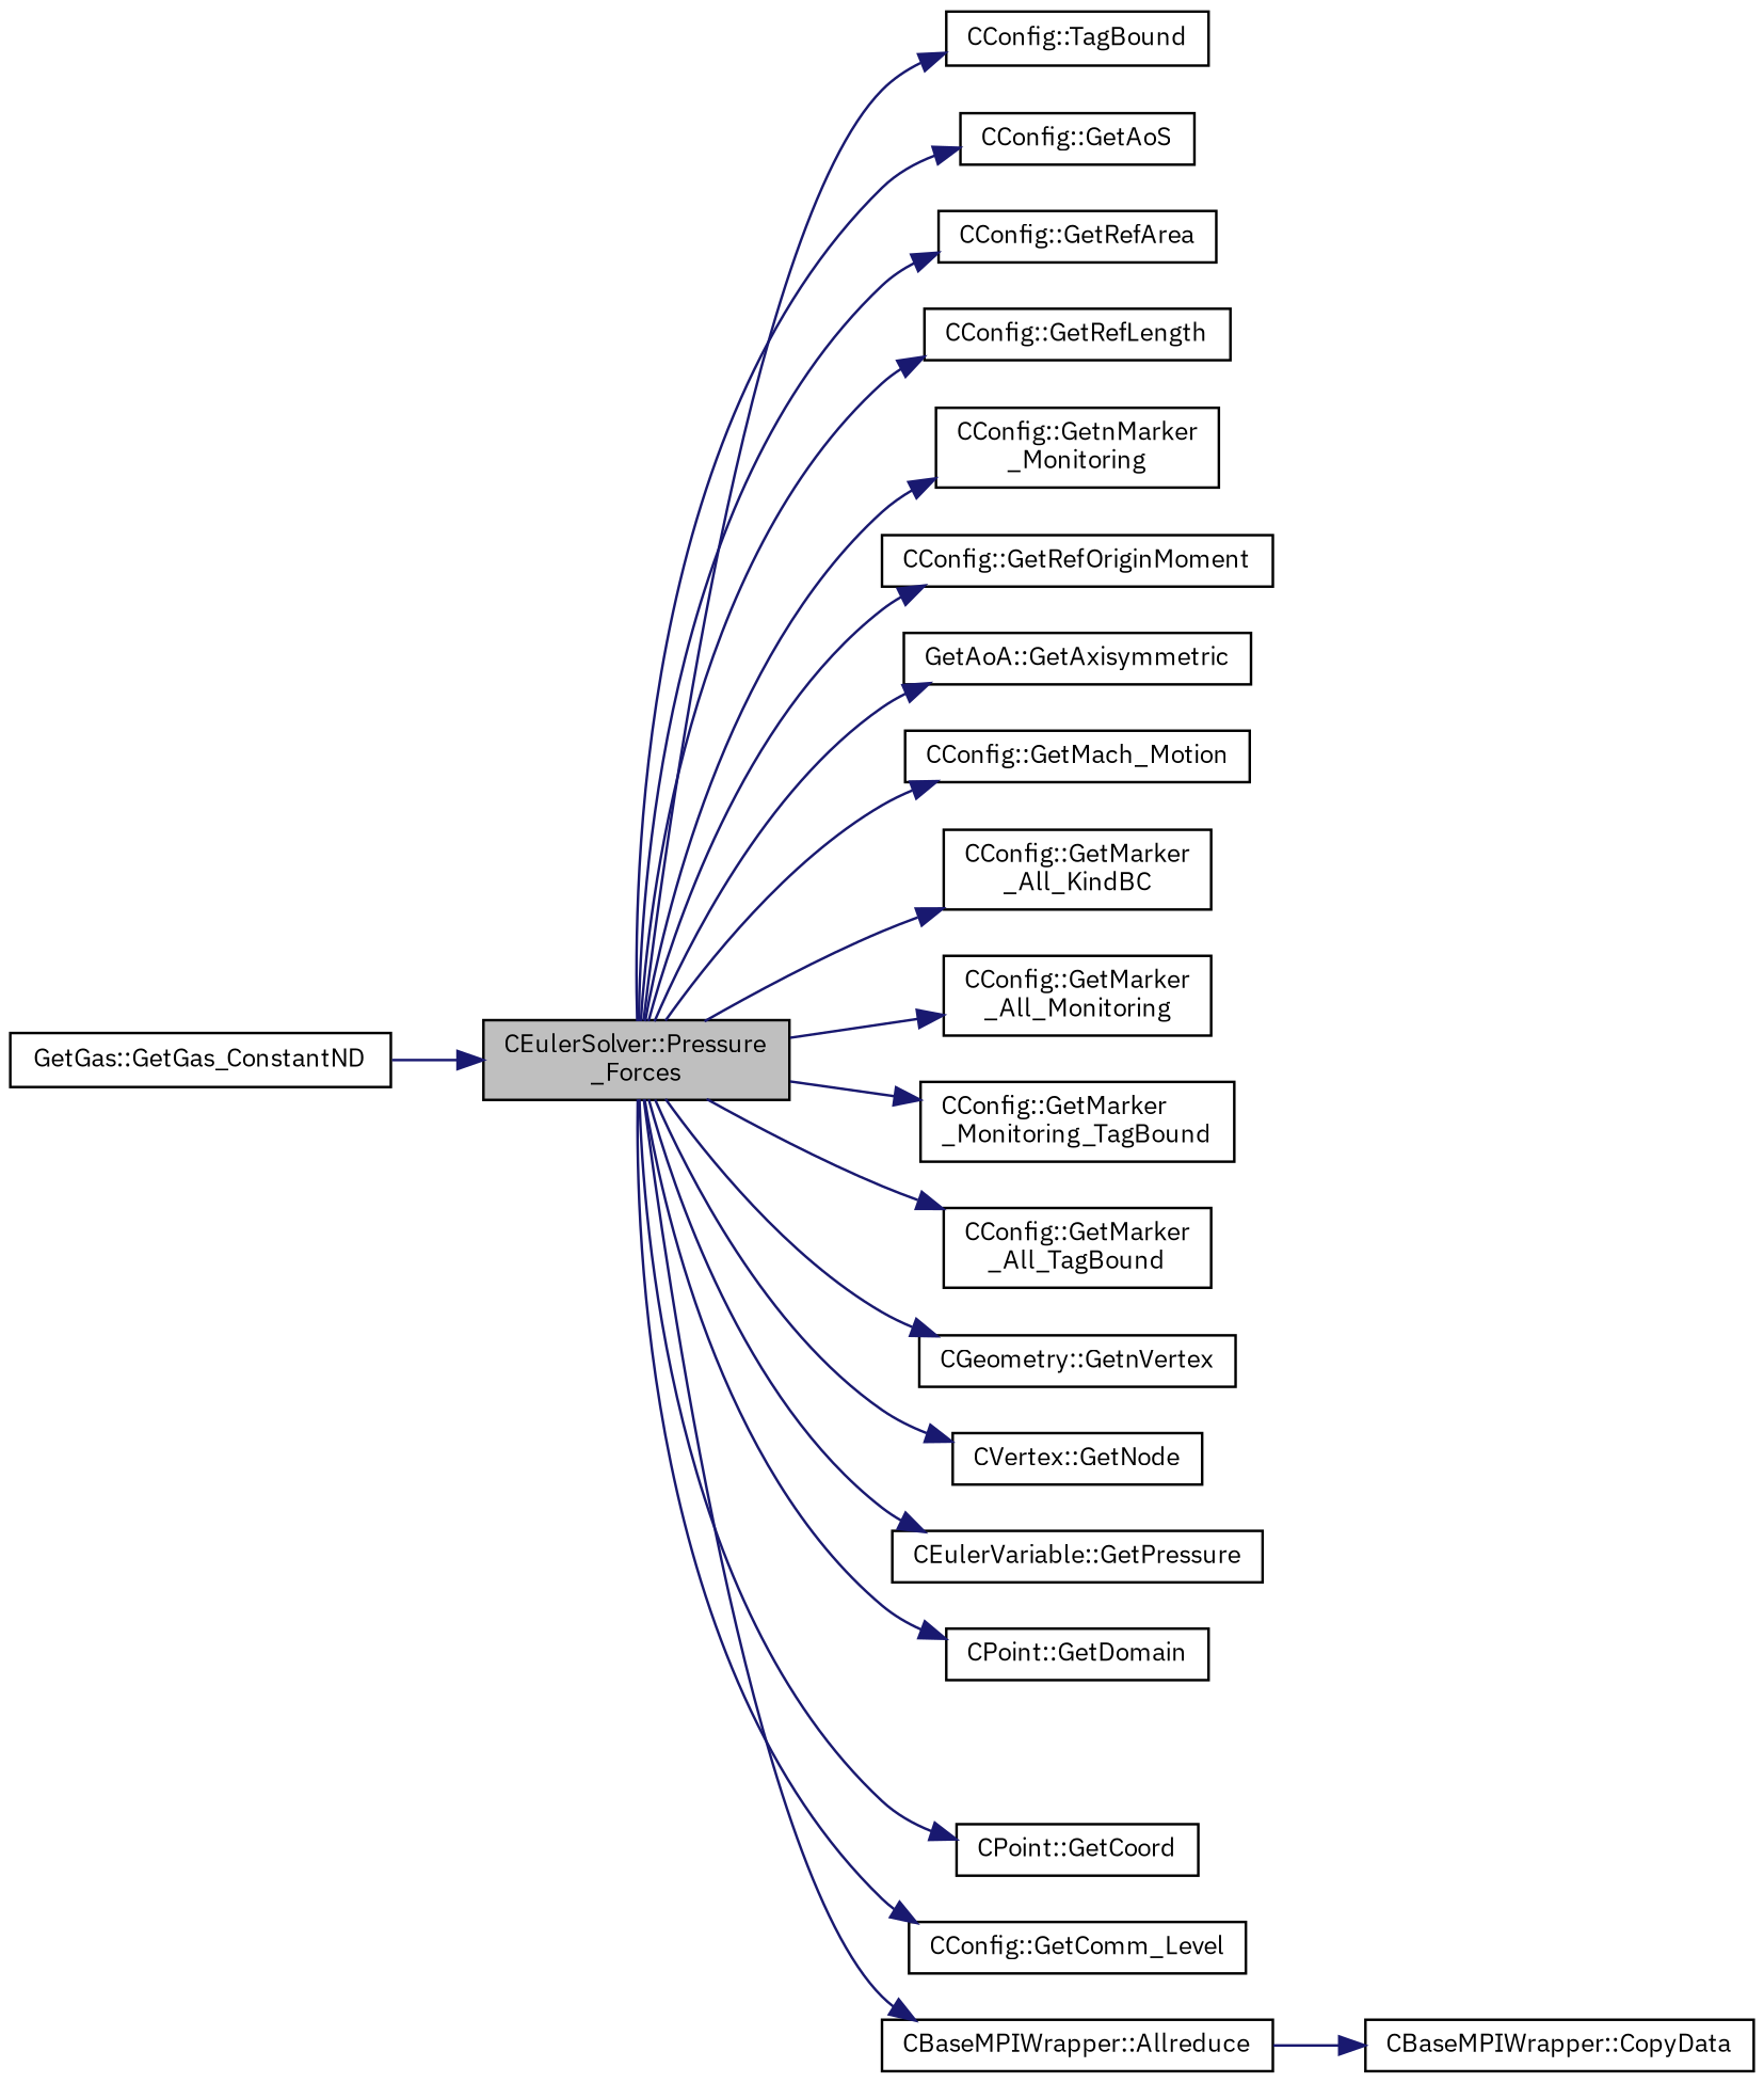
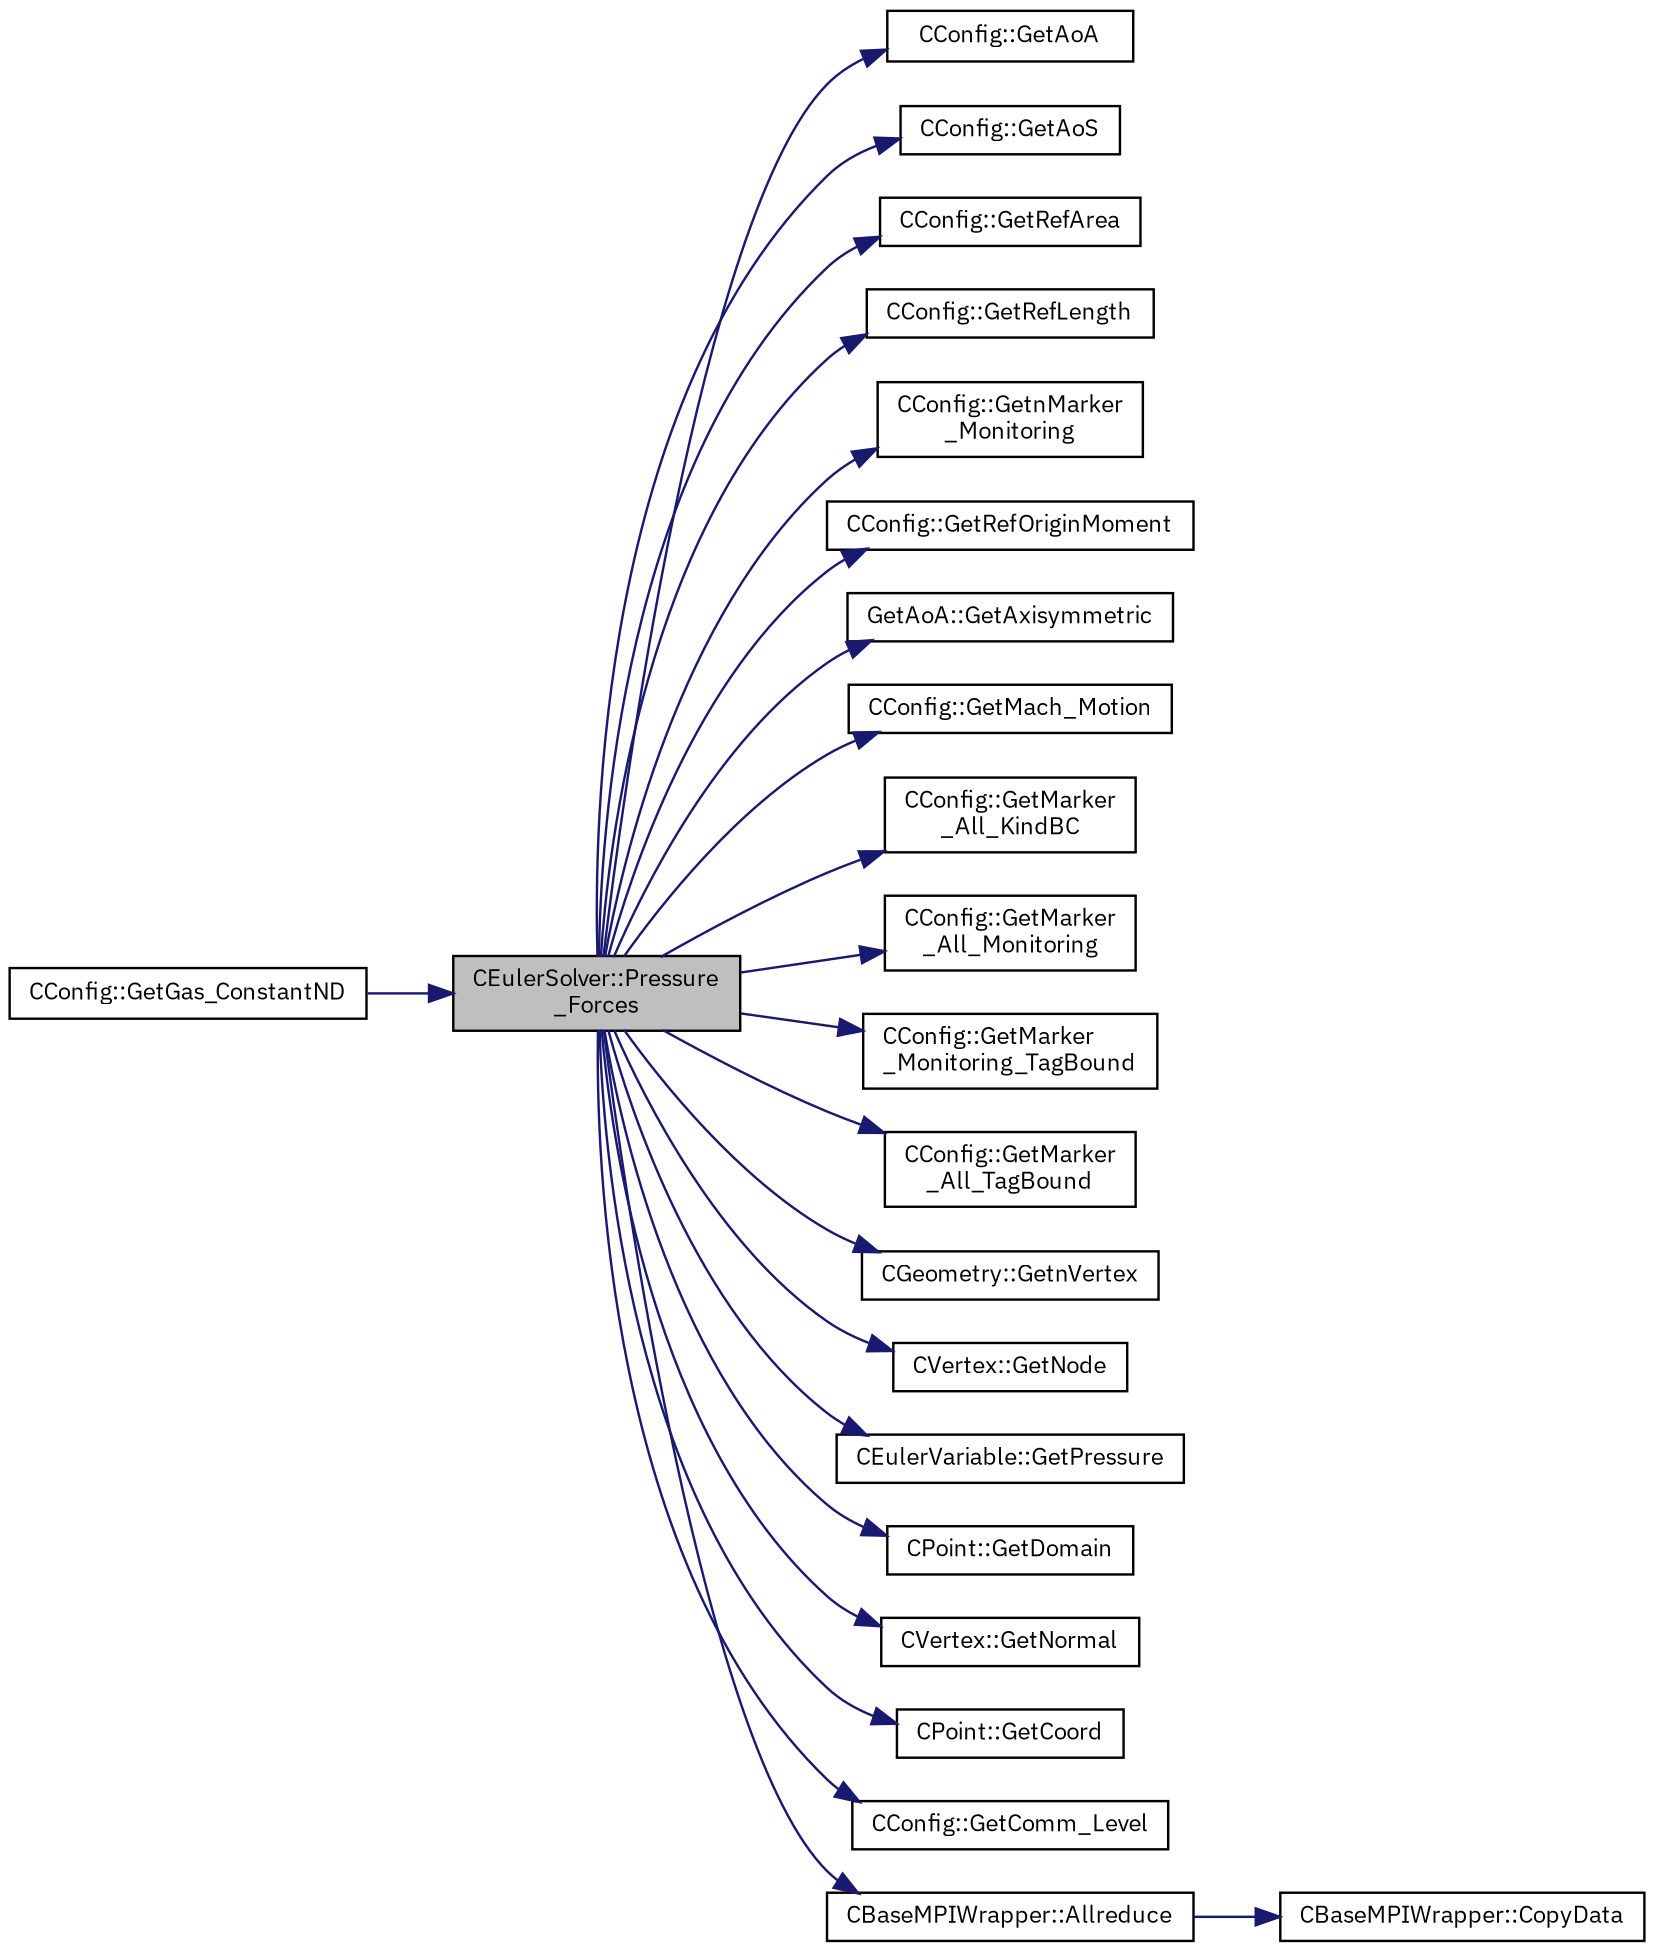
  digraph {
    fontname="IBM Plex Sans"
    rankdir=LR
    node [color=black fillcolor=white fontname="IBM Plex Sans" fontsize=10 shape=record style=filled]
    edge [color=midnightblue fontname="IBM Plex Sans" fontsize=10 labelfontname=Helvetica labelfontsize=10 style=solid]
    n1 [fillcolor=grey75 fontcolor=black height=0.2 label="CEulerSolver::Pressure\l_Forces" width=0.4]
-   n2 [height=0.2 label="CConfig::TagBound" width=0.4]
+   n2 [height=0.2 label="CConfig::GetAoA" width=0.4]
    n3 [height=0.2 label="CConfig::GetAoS" width=0.4]
    n4 [height=0.2 label="CConfig::GetRefArea" width=0.4]
    n5 [height=0.2 label="CConfig::GetRefLength" width=0.4]
    n6 [height=0.2 label="CConfig::GetnMarker\l_Monitoring" width=0.4]
    n7 [height=0.2 label="CConfig::GetRefOriginMoment" width=0.4]
    n8 [height=0.2 label="GetAoA::GetAxisymmetric" width=0.4]
    n9 [height=0.2 label="CConfig::GetMach_Motion" width=0.4]
    n10 [height=0.2 label="CConfig::GetMarker\l_All_KindBC" width=0.4]
    n11 [height=0.2 label="CConfig::GetMarker\l_All_Monitoring" width=0.4]
    n12 [height=0.2 label="CConfig::GetMarker\l_Monitoring_TagBound" width=0.4]
    n13 [height=0.2 label="CConfig::GetMarker\l_All_TagBound" width=0.4]
    n14 [height=0.2 label="CGeometry::GetnVertex" width=0.4]
    n15 [height=0.2 label="CVertex::GetNode" width=0.4]
    n16 [height=0.2 label="CEulerVariable::GetPressure" width=0.4]
    n17 [height=0.2 label="CPoint::GetDomain" width=0.4]
+   n18 [height=0.2 label="CVertex::GetNormal" width=0.4]
    n19 [height=0.2 label="CPoint::GetCoord" width=0.4]
    n20 [height=0.2 label="CConfig::GetComm_Level" width=0.4]
    n21 [height=0.2 label="CBaseMPIWrapper::Allreduce" width=0.4]
-   n22 [height=0.2 label="GetGas::GetGas_ConstantND" width=0.4]
+   n22 [height=0.2 label="CConfig::GetGas_ConstantND" width=0.4]
    n23 [height=0.2 label="CBaseMPIWrapper::CopyData" width=0.4]
    n1 -> n2
    n1 -> n3
    n1 -> n4
    n1 -> n5
    n1 -> n6
    n1 -> n7
    n1 -> n8
    n1 -> n9
    n1 -> n10
    n1 -> n11
    n1 -> n12
    n1 -> n13
    n1 -> n14
    n1 -> n15
    n1 -> n16
    n1 -> n17
+   n1 -> n18
    n1 -> n19
    n1 -> n20
    n1 -> n21
    n21 -> n23
    n22 -> n1
  }
